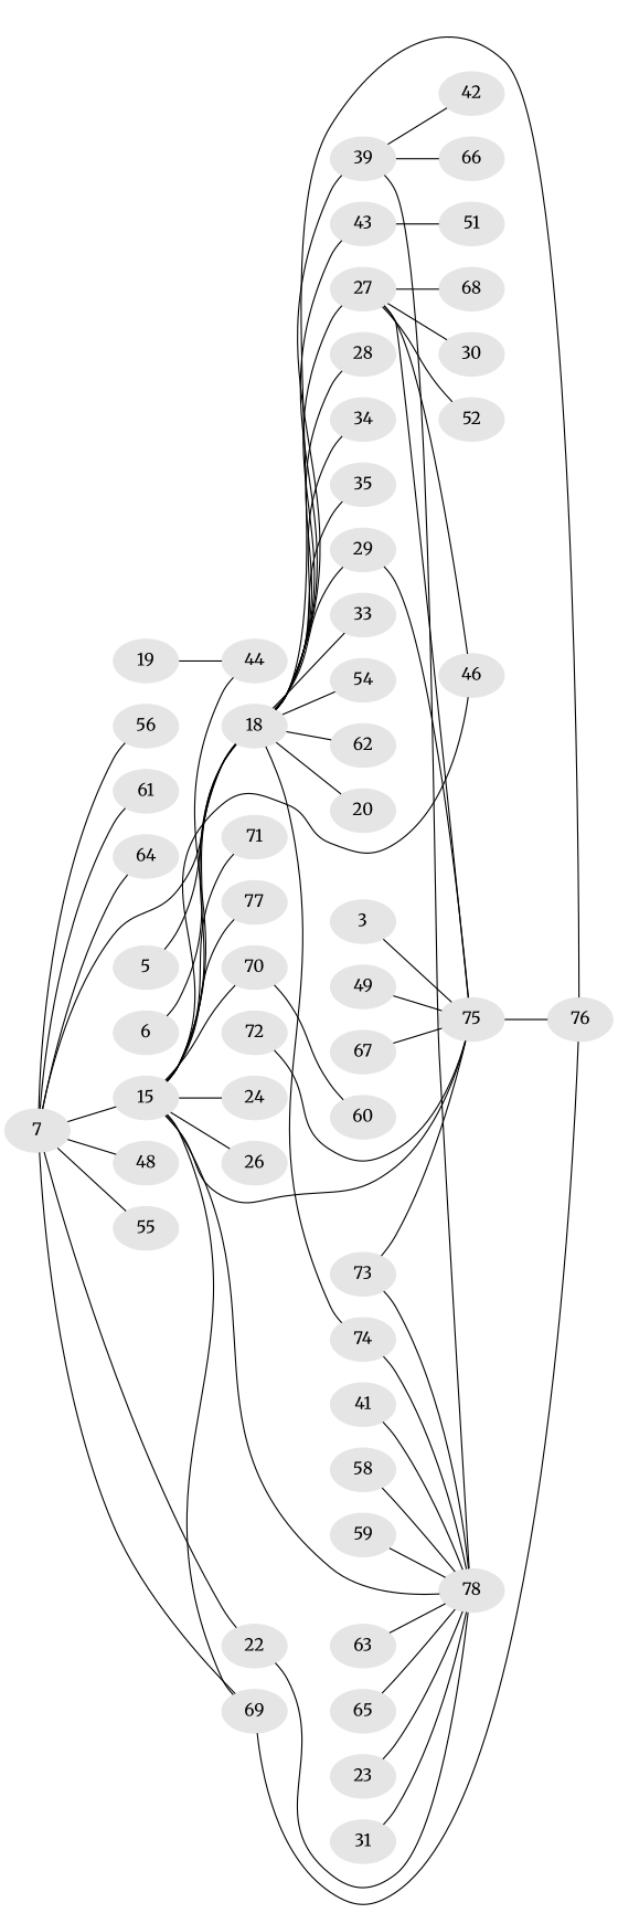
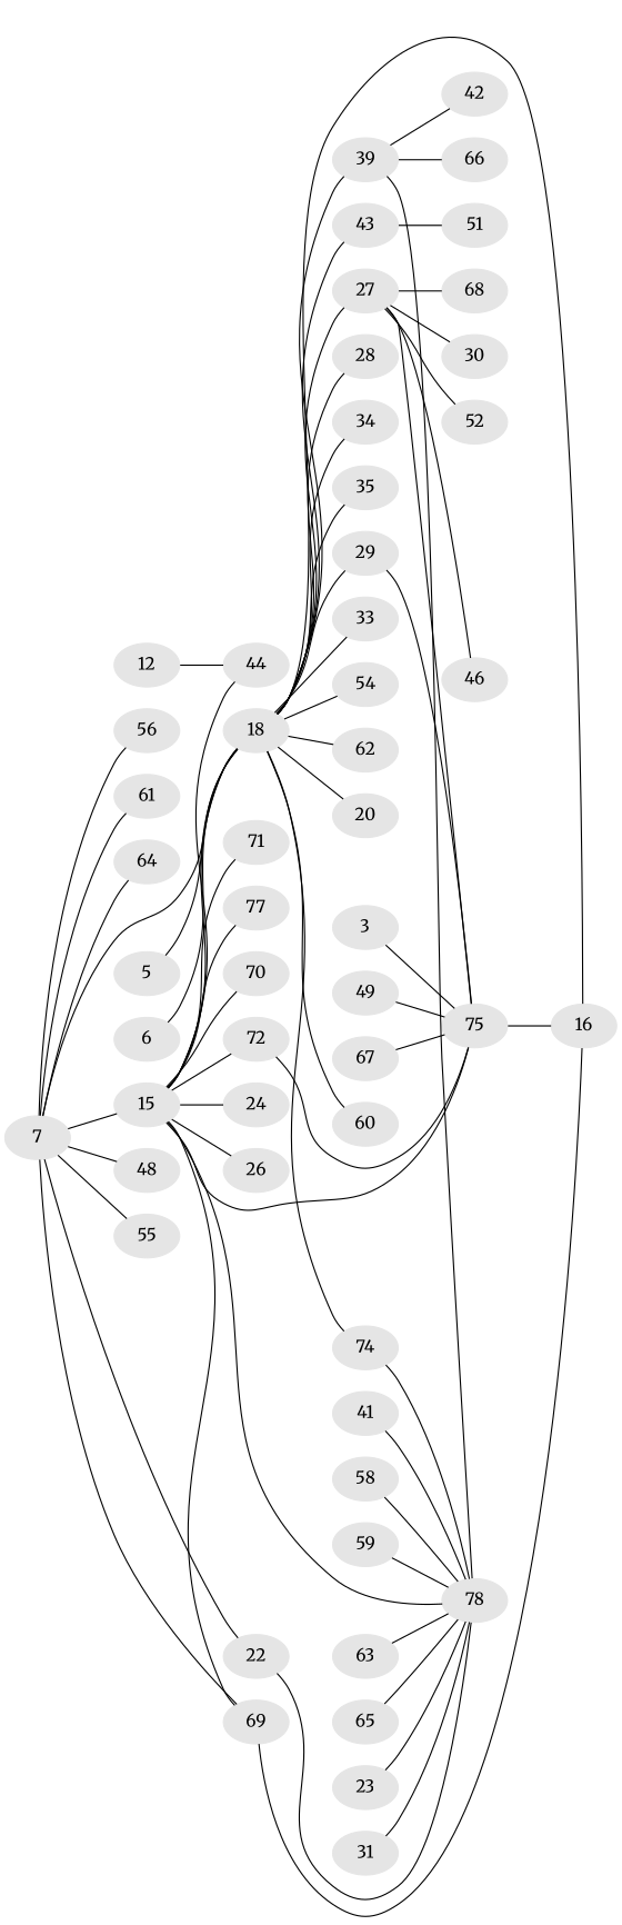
  graph {
    fontname=Merriweather
    rankdir=LR
    node [color=gray90 fontname=Merriweather style=filled]
    edge [fontname=Merriweather]
    18 [super="+13+2"]
    20
    27
    28
    29
    34
    35 [super="+32"]
    n8 [label=33]
    39 [super="+25"]
    43
    54
    60
    62
    74
-   76 [super="+37"]
+   76 [super="+37" label=16]
    5
    6
    15 [super="+3"]
    69 [super="+33"]
    75 [super="+57"]
    24
    26
    44 [super="+38"]
    46
    70
    71
    77 [super="+53"]
    78 [super="+50+47"]
    7
    22 [super="+17"]
    48
    55
    56
    61
    64
    n36 [label=3]
-   12 [label=19]
+   12
    30
    52
    68
    42
    66
    51
    23
    31
    41
    49 [super="+16"]
    58
    59
    63
    65
    67
    72
-   73 [super="+45"]
    18 -- 20
    18 -- 27
    18 -- 28
    18 -- 29
    18 -- 34 [weight=2]
    18 -- 35
    18 -- n8
    18 -- 39
    18 -- 43
    18 -- 54
-   70 -- 60
+   18 -- 60
    18 -- 62
    18 -- 74
    18 -- 76
    27 -- 75 [weight=2]
    27 -- 46
    27 -- 30
    27 -- 52
    27 -- 68
    29 -- 75 [weight=2]
    39 -- 78 [weight=2]
    39 -- 42
    39 -- 66
    43 -- 51
    74 -- 78
    5 -- 18
    6 -- 18
    15 -- 18 [weight=5]
    15 -- 69
    15 -- 75 [weight=3]
    15 -- 24
    15 -- 26
    15 -- 44
-   15 -- 46
+   15 -- 72
    15 -- 70
    15 -- 71
    15 -- 77
    15 -- 78 [weight=5]
    69 -- 76
    75 -- 76
    7 -- 18
    7 -- 15
    7 -- 69 [weight=2]
    7 -- 22
    7 -- 48
    7 -- 55
    7 -- 56
    7 -- 61
    7 -- 64
    22 -- 78
    n36 -- 75
    12 -- 44
    23 -- 78
    31 -- 78
    41 -- 78
    49 -- 75
    58 -- 78
    59 -- 78
    63 -- 78
    65 -- 78
    67 -- 75
    72 -- 75
-   73 -- 75
-   73 -- 78
  }
